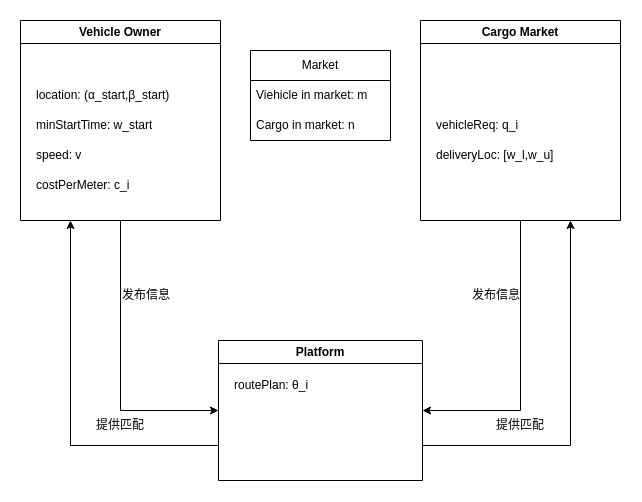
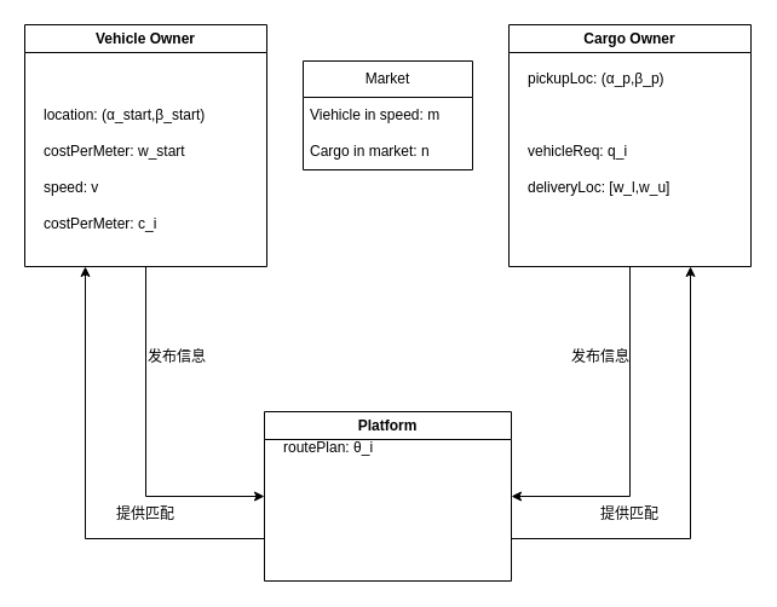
  <mxCell id="0" />
  <mxCell id="1" parent="0" />
  <mxCell id="2" style="edgeStyle=orthogonalEdgeStyle;rounded=0;orthogonalLoop=1;jettySize=auto;html=1;exitX=0.5;exitY=1;exitDx=0;exitDy=0;entryX=0;entryY=0.5;entryDx=0;entryDy=0;" parent="1" source="3" target="10" edge="1"><mxGeometry relative="1" as="geometry" /></mxCell>
  <mxCell id="3" value="Vehicle Owner" style="swimlane;whiteSpace=wrap;html=1;" parent="1" vertex="1"><mxGeometry x="20" y="20" width="200" height="200" as="geometry" /></mxCell>
  <mxCell id="4" value="&lt;span style=&quot;text-wrap: nowrap;&quot;&gt;location: (α_start,β_start)&lt;/span&gt;" style="text;strokeColor=none;fillColor=none;align=left;verticalAlign=middle;spacingLeft=4;spacingRight=4;overflow=hidden;points=[[0,0.5],[1,0.5]];portConstraint=eastwest;rotatable=0;whiteSpace=wrap;html=1;" parent="3" vertex="1"><mxGeometry x="10" y="60" width="180" height="30" as="geometry" /></mxCell>
- <mxCell id="5" value="&lt;span style=&quot;text-wrap: nowrap;&quot;&gt;minStartTime: w_start&lt;/span&gt;" style="text;strokeColor=none;fillColor=none;align=left;verticalAlign=middle;spacingLeft=4;spacingRight=4;overflow=hidden;points=[[0,0.5],[1,0.5]];portConstraint=eastwest;rotatable=0;whiteSpace=wrap;html=1;" parent="3" vertex="1"><mxGeometry x="10" y="90" width="180" height="30" as="geometry" /></mxCell>
+ <mxCell id="5" value="&lt;span style=&quot;text-wrap: nowrap;&quot;&gt;costPerMeter: w_start&lt;/span&gt;" style="text;strokeColor=none;fillColor=none;align=left;verticalAlign=middle;spacingLeft=4;spacingRight=4;overflow=hidden;points=[[0,0.5],[1,0.5]];portConstraint=eastwest;rotatable=0;whiteSpace=wrap;html=1;" parent="3" vertex="1"><mxGeometry x="10" y="90" width="180" height="30" as="geometry" /></mxCell>
  <mxCell id="6" value="speed: v" style="text;strokeColor=none;fillColor=none;align=left;verticalAlign=middle;spacingLeft=4;spacingRight=4;overflow=hidden;points=[[0,0.5],[1,0.5]];portConstraint=eastwest;rotatable=0;whiteSpace=wrap;html=1;" parent="3" vertex="1"><mxGeometry x="10" y="120" width="180" height="30" as="geometry" /></mxCell>
  <mxCell id="7" value="costPerMeter: c_i" style="text;strokeColor=none;fillColor=none;align=left;verticalAlign=middle;spacingLeft=4;spacingRight=4;overflow=hidden;points=[[0,0.5],[1,0.5]];portConstraint=eastwest;rotatable=0;whiteSpace=wrap;html=1;" parent="3" vertex="1"><mxGeometry x="10" y="150" width="180" height="30" as="geometry" /></mxCell>
  <mxCell id="8" style="edgeStyle=orthogonalEdgeStyle;rounded=0;orthogonalLoop=1;jettySize=auto;html=1;exitX=0;exitY=0.75;exitDx=0;exitDy=0;entryX=0.25;entryY=1;entryDx=0;entryDy=0;" parent="1" source="10" target="3" edge="1"><mxGeometry relative="1" as="geometry" /></mxCell>
  <mxCell id="9" style="edgeStyle=orthogonalEdgeStyle;rounded=0;orthogonalLoop=1;jettySize=auto;html=1;exitX=1;exitY=0.75;exitDx=0;exitDy=0;entryX=0.75;entryY=1;entryDx=0;entryDy=0;" parent="1" source="10" target="13" edge="1"><mxGeometry relative="1" as="geometry" /></mxCell>
  <mxCell id="10" value="Platform" style="swimlane;whiteSpace=wrap;html=1;" parent="1" vertex="1"><mxGeometry x="218" y="340" width="204" height="140" as="geometry" /></mxCell>
- <mxCell id="11" value="routePlan: θ_i" style="text;strokeColor=none;fillColor=none;align=left;verticalAlign=middle;spacingLeft=4;spacingRight=4;overflow=hidden;points=[[0,0.5],[1,0.5]];portConstraint=eastwest;rotatable=0;whiteSpace=wrap;html=1;" parent="10" vertex="1"><mxGeometry x="10" y="30" width="180" height="30" as="geometry" /></mxCell>
+ <mxCell id="11" value="routePlan: θ_i" style="text;strokeColor=none;fillColor=none;align=left;verticalAlign=middle;spacingLeft=4;spacingRight=4;overflow=hidden;points=[[0,0.5],[1,0.5]];portConstraint=eastwest;rotatable=0;whiteSpace=wrap;html=1;" parent="10" vertex="1"><mxGeometry x="10" y="15" width="180" height="30" as="geometry" /></mxCell>
  <mxCell id="12" style="edgeStyle=orthogonalEdgeStyle;rounded=0;orthogonalLoop=1;jettySize=auto;html=1;exitX=0.5;exitY=1;exitDx=0;exitDy=0;entryX=1;entryY=0.5;entryDx=0;entryDy=0;" parent="1" source="13" target="10" edge="1"><mxGeometry relative="1" as="geometry" /></mxCell>
- <mxCell id="13" value="Cargo Market" style="swimlane;whiteSpace=wrap;html=1;" parent="1" vertex="1"><mxGeometry x="420" y="20" width="200" height="200" as="geometry" /></mxCell>
+ <mxCell id="13" value="Cargo Owner" style="swimlane;whiteSpace=wrap;html=1;" parent="1" vertex="1"><mxGeometry x="420" y="20" width="200" height="200" as="geometry" /></mxCell>
+ <mxCell id="14" value="&lt;span style=&quot;text-wrap: nowrap;&quot;&gt;pickupLoc: (α_p,β_p)&lt;/span&gt;" style="text;strokeColor=none;fillColor=none;align=left;verticalAlign=middle;spacingLeft=4;spacingRight=4;overflow=hidden;points=[[0,0.5],[1,0.5]];portConstraint=eastwest;rotatable=0;whiteSpace=wrap;html=1;" parent="13" vertex="1"><mxGeometry x="10" y="30" width="180" height="30" as="geometry" /></mxCell>
  <mxCell id="15" value="&lt;span style=&quot;text-wrap: nowrap;&quot;&gt;vehicleReq: q_i&lt;/span&gt;" style="text;strokeColor=none;fillColor=none;align=left;verticalAlign=middle;spacingLeft=4;spacingRight=4;overflow=hidden;points=[[0,0.5],[1,0.5]];portConstraint=eastwest;rotatable=0;whiteSpace=wrap;html=1;" parent="13" vertex="1"><mxGeometry x="10" y="90" width="180" height="30" as="geometry" /></mxCell>
  <mxCell id="16" value="deliveryLoc: [w_l,w_u]" style="text;strokeColor=none;fillColor=none;align=left;verticalAlign=middle;spacingLeft=4;spacingRight=4;overflow=hidden;points=[[0,0.5],[1,0.5]];portConstraint=eastwest;rotatable=0;whiteSpace=wrap;html=1;" parent="13" vertex="1"><mxGeometry x="10" y="120" width="180" height="30" as="geometry" /></mxCell>
  <mxCell id="17" value="发布信息" style="text;html=1;align=center;verticalAlign=middle;whiteSpace=wrap;rounded=0;" parent="1" vertex="1"><mxGeometry x="116" y="280" width="60" height="30" as="geometry" /></mxCell>
  <mxCell id="18" value="发布信息" style="text;html=1;align=center;verticalAlign=middle;whiteSpace=wrap;rounded=0;" parent="1" vertex="1"><mxGeometry x="466" y="280" width="60" height="30" as="geometry" /></mxCell>
  <mxCell id="19" value="提供匹配" style="text;html=1;align=center;verticalAlign=middle;whiteSpace=wrap;rounded=0;" parent="1" vertex="1"><mxGeometry x="90" y="410" width="60" height="30" as="geometry" /></mxCell>
  <mxCell id="20" value="提供匹配" style="text;html=1;align=center;verticalAlign=middle;whiteSpace=wrap;rounded=0;" parent="1" vertex="1"><mxGeometry x="490" y="410" width="60" height="30" as="geometry" /></mxCell>
  <mxCell id="21" value="Market" style="swimlane;fontStyle=0;childLayout=stackLayout;horizontal=1;startSize=30;horizontalStack=0;resizeParent=1;resizeParentMax=0;resizeLast=0;collapsible=1;marginBottom=0;whiteSpace=wrap;html=1;" parent="1" vertex="1"><mxGeometry x="250" y="50" width="140" height="90" as="geometry" /></mxCell>
- <mxCell id="22" value="Viehicle in market: m" style="text;strokeColor=none;fillColor=none;align=left;verticalAlign=middle;spacingLeft=4;spacingRight=4;overflow=hidden;points=[[0,0.5],[1,0.5]];portConstraint=eastwest;rotatable=0;whiteSpace=wrap;html=1;" parent="21" vertex="1"><mxGeometry y="30" width="140" height="30" as="geometry" /></mxCell>
+ <mxCell id="22" value="Viehicle in speed: m" style="text;strokeColor=none;fillColor=none;align=left;verticalAlign=middle;spacingLeft=4;spacingRight=4;overflow=hidden;points=[[0,0.5],[1,0.5]];portConstraint=eastwest;rotatable=0;whiteSpace=wrap;html=1;" parent="21" vertex="1"><mxGeometry y="30" width="140" height="30" as="geometry" /></mxCell>
  <mxCell id="23" value="Cargo in market: n" style="text;strokeColor=none;fillColor=none;align=left;verticalAlign=middle;spacingLeft=4;spacingRight=4;overflow=hidden;points=[[0,0.5],[1,0.5]];portConstraint=eastwest;rotatable=0;whiteSpace=wrap;html=1;" parent="21" vertex="1"><mxGeometry y="60" width="140" height="30" as="geometry" /></mxCell>
